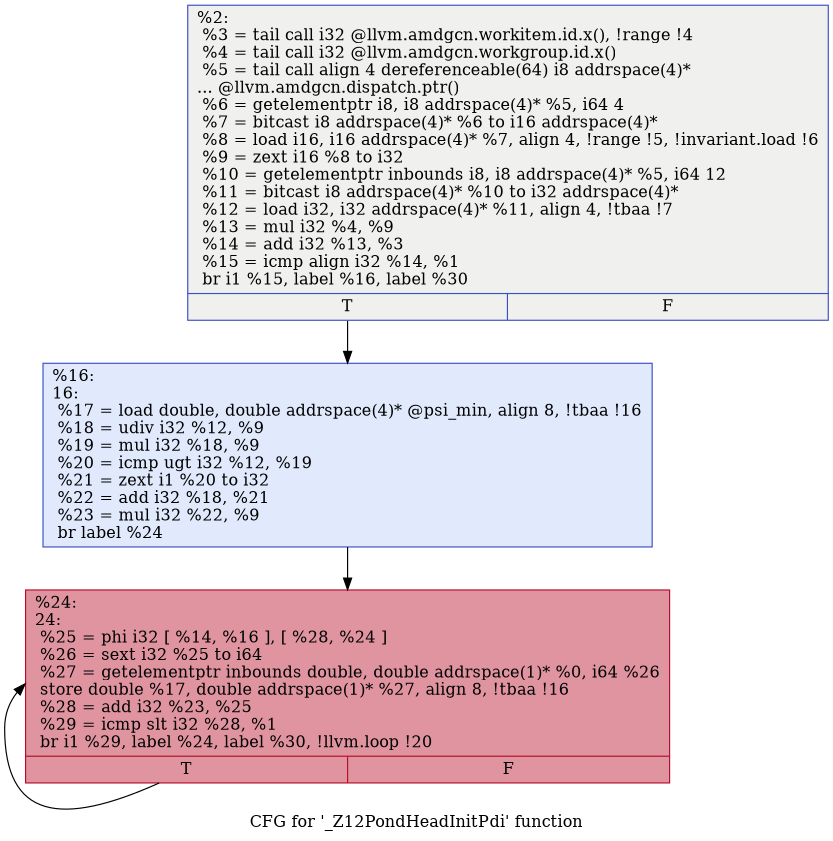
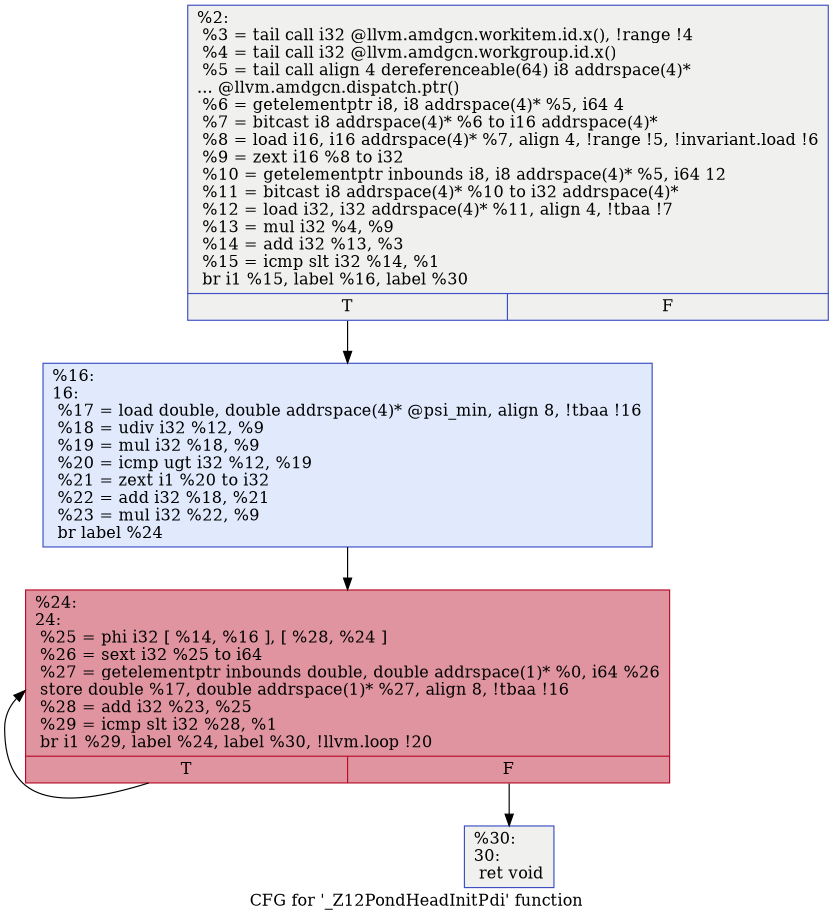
  digraph {
    label="CFG for '_Z12PondHeadInitPdi' function"
    node [color="#3d50c3ff" fillcolor="#dedcdb70" shape=record style=filled]
    edge [tailport=s0]
-   n1 [label="{%2:\l  %3 = tail call i32 @llvm.amdgcn.workitem.id.x(), !range !4\l  %4 = tail call i32 @llvm.amdgcn.workgroup.id.x()\l  %5 = tail call align 4 dereferenceable(64) i8 addrspace(4)*\l... @llvm.amdgcn.dispatch.ptr()\l  %6 = getelementptr i8, i8 addrspace(4)* %5, i64 4\l  %7 = bitcast i8 addrspace(4)* %6 to i16 addrspace(4)*\l  %8 = load i16, i16 addrspace(4)* %7, align 4, !range !5, !invariant.load !6\l  %9 = zext i16 %8 to i32\l  %10 = getelementptr inbounds i8, i8 addrspace(4)* %5, i64 12\l  %11 = bitcast i8 addrspace(4)* %10 to i32 addrspace(4)*\l  %12 = load i32, i32 addrspace(4)* %11, align 4, !tbaa !7\l  %13 = mul i32 %4, %9\l  %14 = add i32 %13, %3\l  %15 = icmp align i32 %14, %1\l  br i1 %15, label %16, label %30\l|{<s0>T|<s1>F}}"]
+   n1 [label="{%2:\l  %3 = tail call i32 @llvm.amdgcn.workitem.id.x(), !range !4\l  %4 = tail call i32 @llvm.amdgcn.workgroup.id.x()\l  %5 = tail call align 4 dereferenceable(64) i8 addrspace(4)*\l... @llvm.amdgcn.dispatch.ptr()\l  %6 = getelementptr i8, i8 addrspace(4)* %5, i64 4\l  %7 = bitcast i8 addrspace(4)* %6 to i16 addrspace(4)*\l  %8 = load i16, i16 addrspace(4)* %7, align 4, !range !5, !invariant.load !6\l  %9 = zext i16 %8 to i32\l  %10 = getelementptr inbounds i8, i8 addrspace(4)* %5, i64 12\l  %11 = bitcast i8 addrspace(4)* %10 to i32 addrspace(4)*\l  %12 = load i32, i32 addrspace(4)* %11, align 4, !tbaa !7\l  %13 = mul i32 %4, %9\l  %14 = add i32 %13, %3\l  %15 = icmp slt i32 %14, %1\l  br i1 %15, label %16, label %30\l|{<s0>T|<s1>F}}"]
    n2 [fillcolor="#b9d0f970" label="{%16:\l16:                                               \l  %17 = load double, double addrspace(4)* @psi_min, align 8, !tbaa !16\l  %18 = udiv i32 %12, %9\l  %19 = mul i32 %18, %9\l  %20 = icmp ugt i32 %12, %19\l  %21 = zext i1 %20 to i32\l  %22 = add i32 %18, %21\l  %23 = mul i32 %22, %9\l  br label %24\l}"]
    n3 [color="#b70d28ff" fillcolor="#b70d2870" label="{%24:\l24:                                               \l  %25 = phi i32 [ %14, %16 ], [ %28, %24 ]\l  %26 = sext i32 %25 to i64\l  %27 = getelementptr inbounds double, double addrspace(1)* %0, i64 %26\l  store double %17, double addrspace(1)* %27, align 8, !tbaa !16\l  %28 = add i32 %23, %25\l  %29 = icmp slt i32 %28, %1\l  br i1 %29, label %24, label %30, !llvm.loop !20\l|{<s0>T|<s1>F}}"]
+   n4 [label="{%30:\l30:                                               \l  ret void\l}"]
    n1 -> n2
    n2 -> n3
    n3 -> n3
+   n3 -> n4 [tailport=s1]
  }
